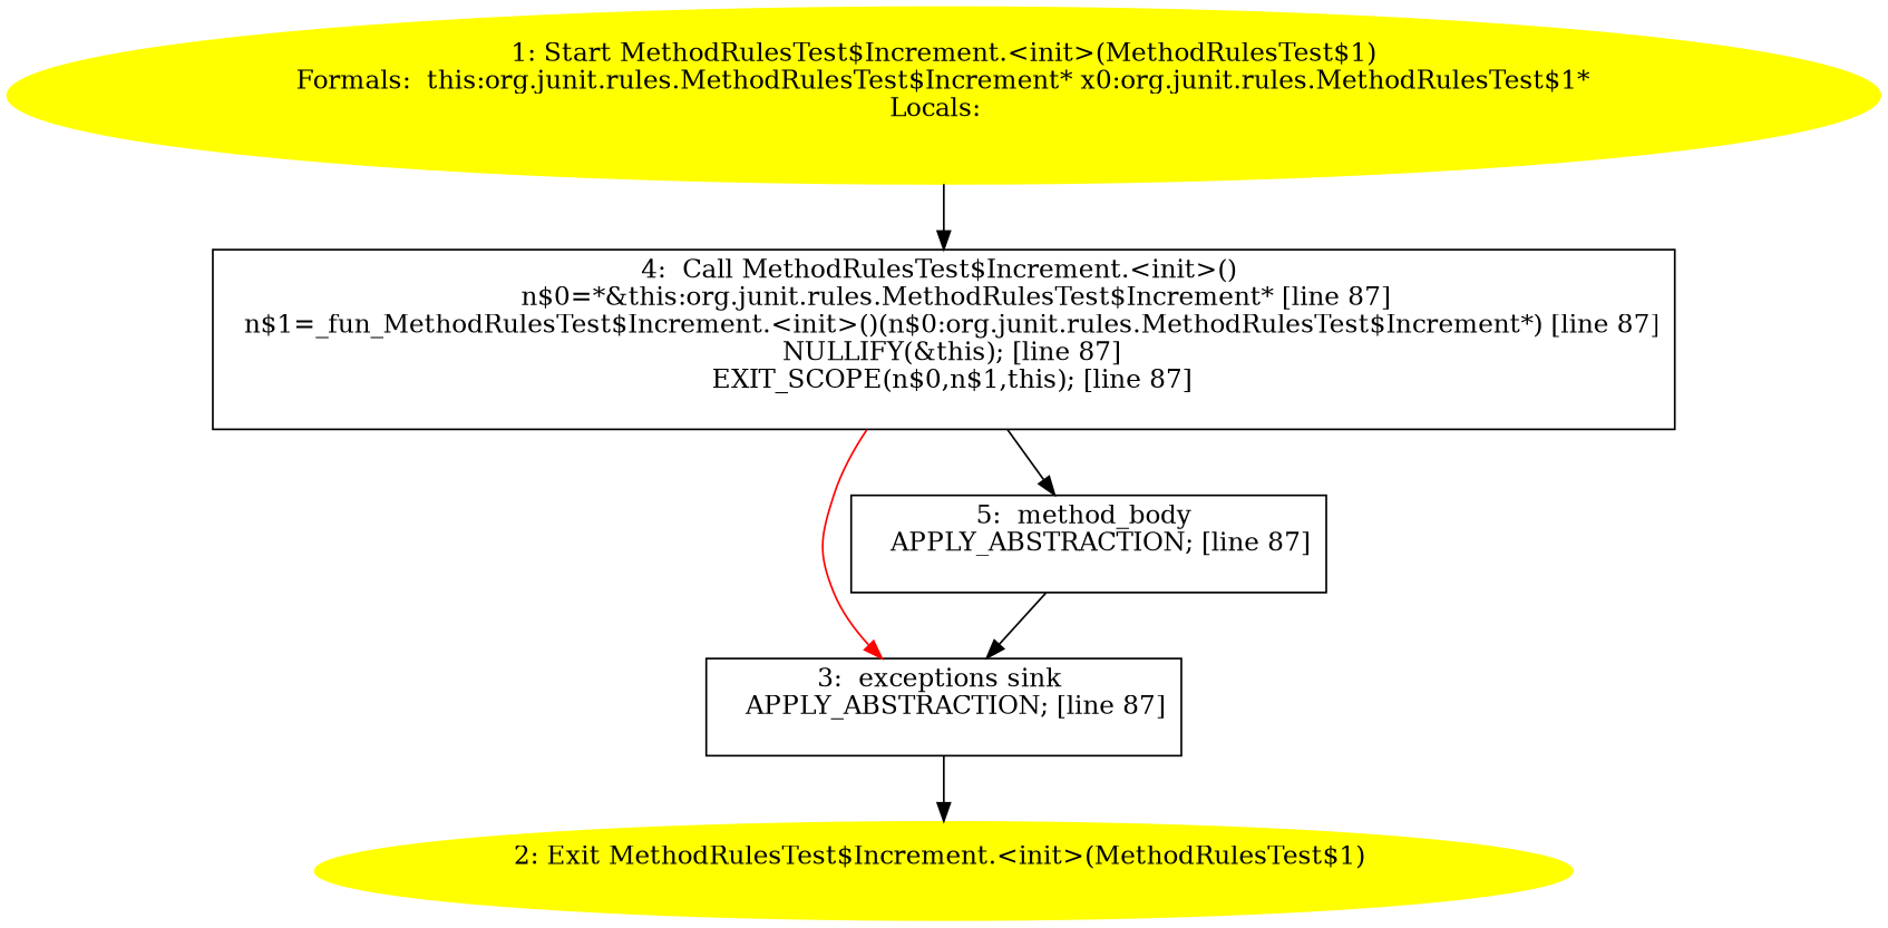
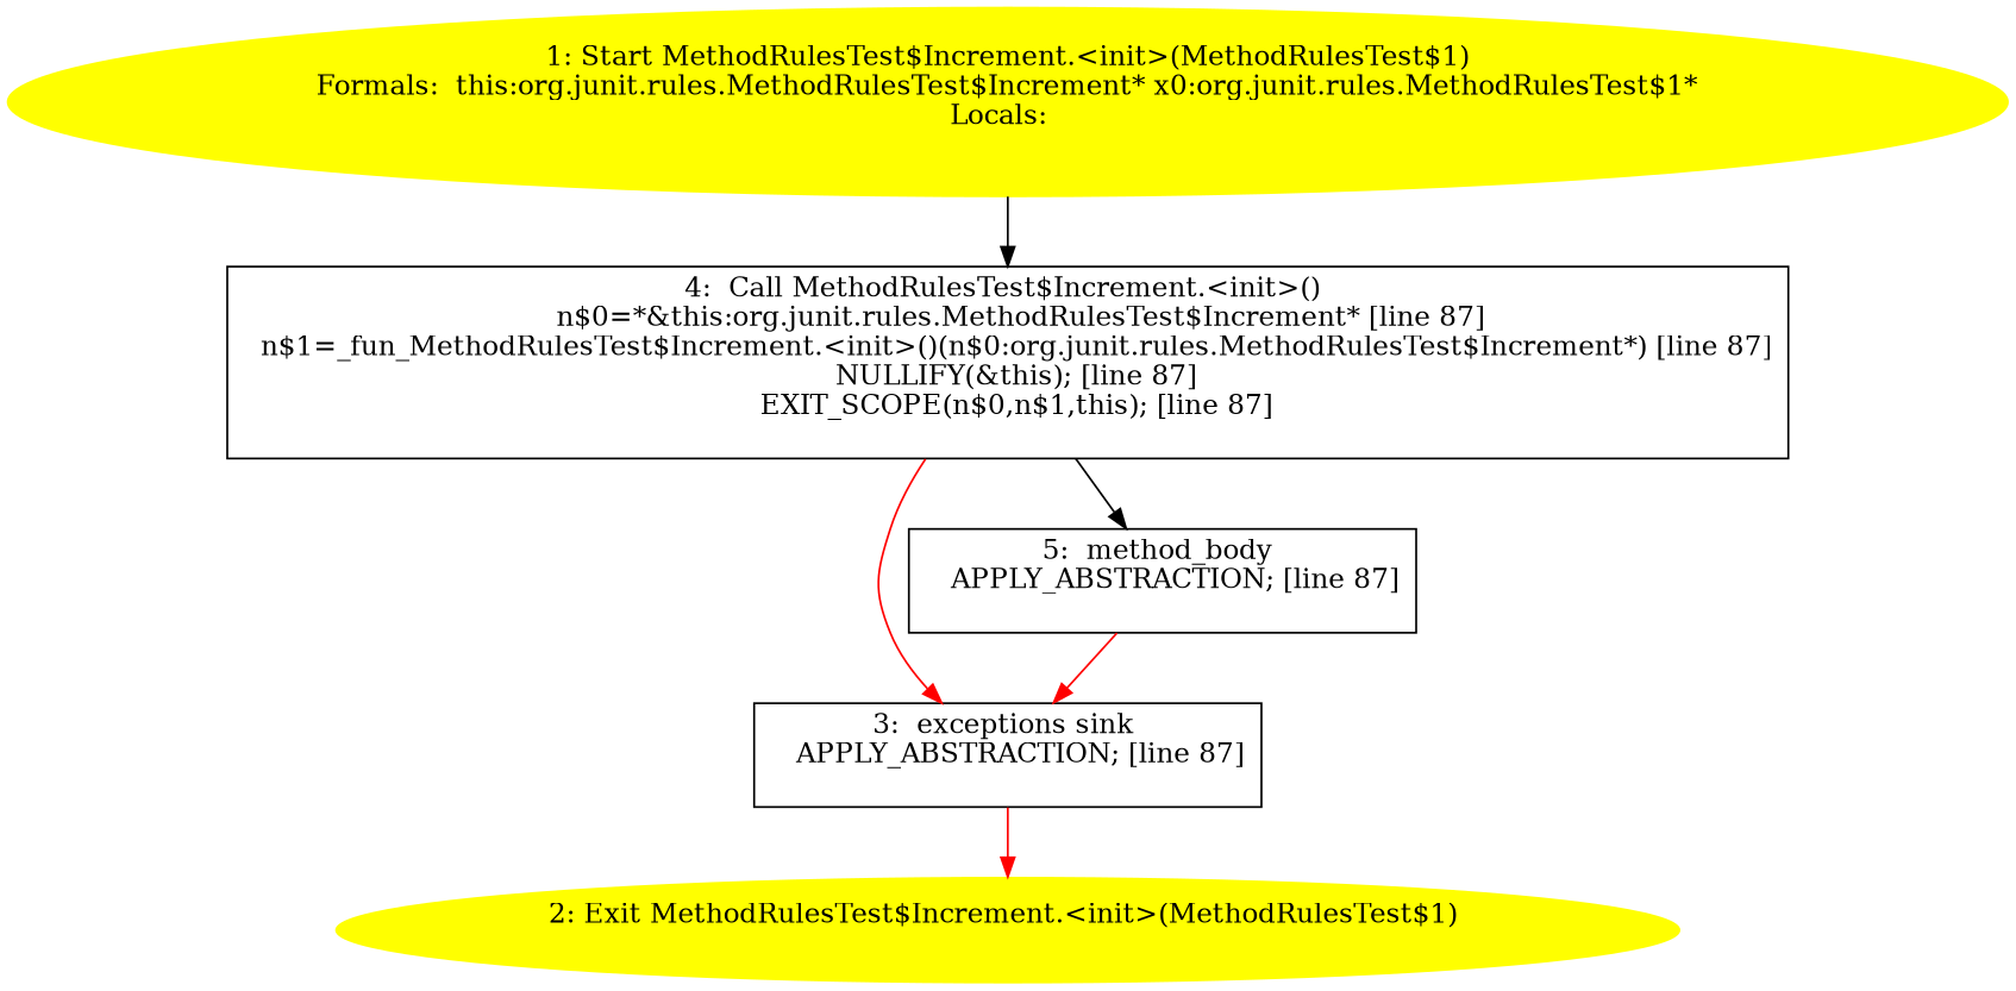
  digraph {
    node [shape=box]
    n1 [color=yellow label="1: Start MethodRulesTest$Increment.<init>(MethodRulesTest$1)\nFormals:  this:org.junit.rules.MethodRulesTest$Increment* x0:org.junit.rules.MethodRulesTest$1*\nLocals:  \n  " style=filled shape=""]
    n2 [label="4:  Call MethodRulesTest$Increment.<init>() \n   n$0=*&this:org.junit.rules.MethodRulesTest$Increment* [line 87]\n  n$1=_fun_MethodRulesTest$Increment.<init>()(n$0:org.junit.rules.MethodRulesTest$Increment*) [line 87]\n  NULLIFY(&this); [line 87]\n  EXIT_SCOPE(n$0,n$1,this); [line 87]\n "]
    n3 [label="3:  exceptions sink \n   APPLY_ABSTRACTION; [line 87]\n "]
    n4 [label="5:  method_body \n   APPLY_ABSTRACTION; [line 87]\n "]
    n5 [color=yellow label="2: Exit MethodRulesTest$Increment.<init>(MethodRulesTest$1) \n  " style=filled shape=""]
    n1 -> n2
    n2 -> n3 [color=red]
    n2 -> n4
-   n3 -> n5
-   n4 -> n3 [color=black]
+   n3 -> n5 [color=red]
+   n4 -> n3 [color=red]
  }
